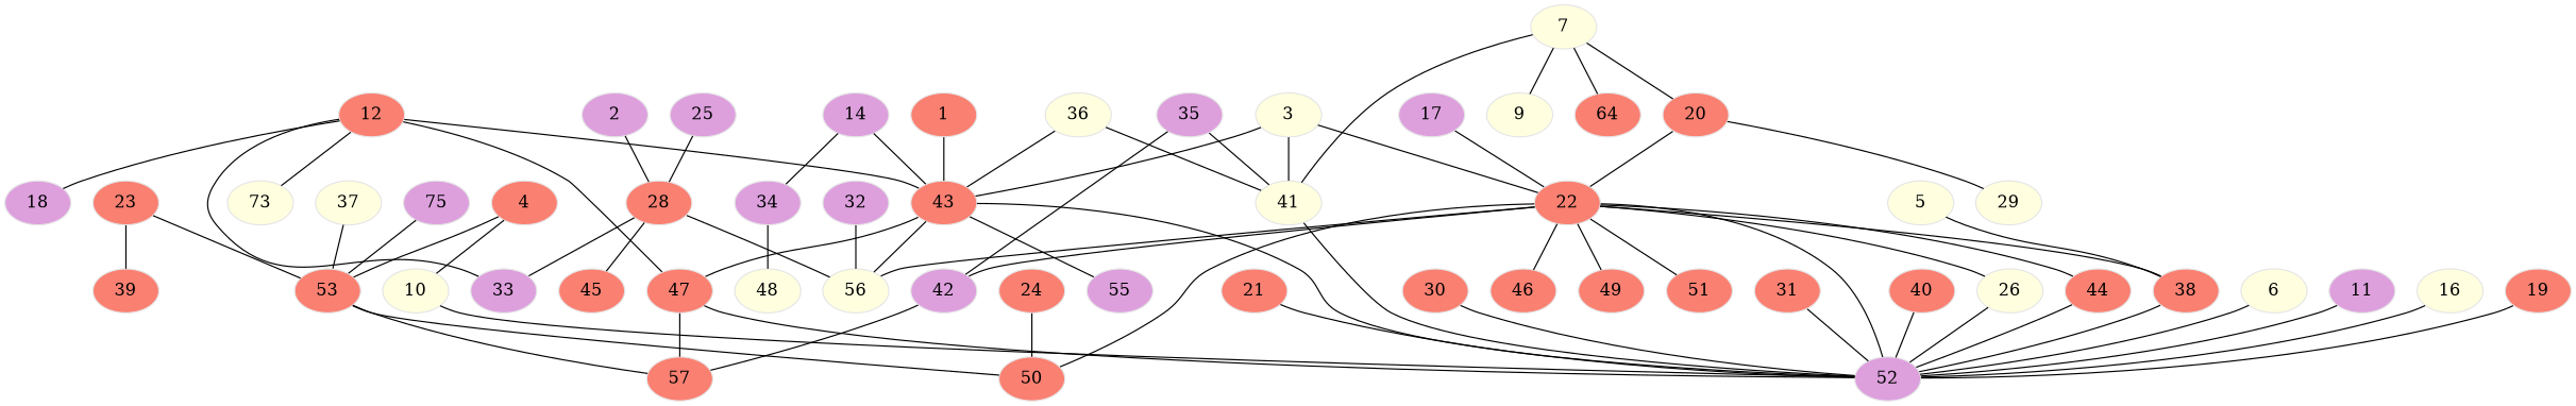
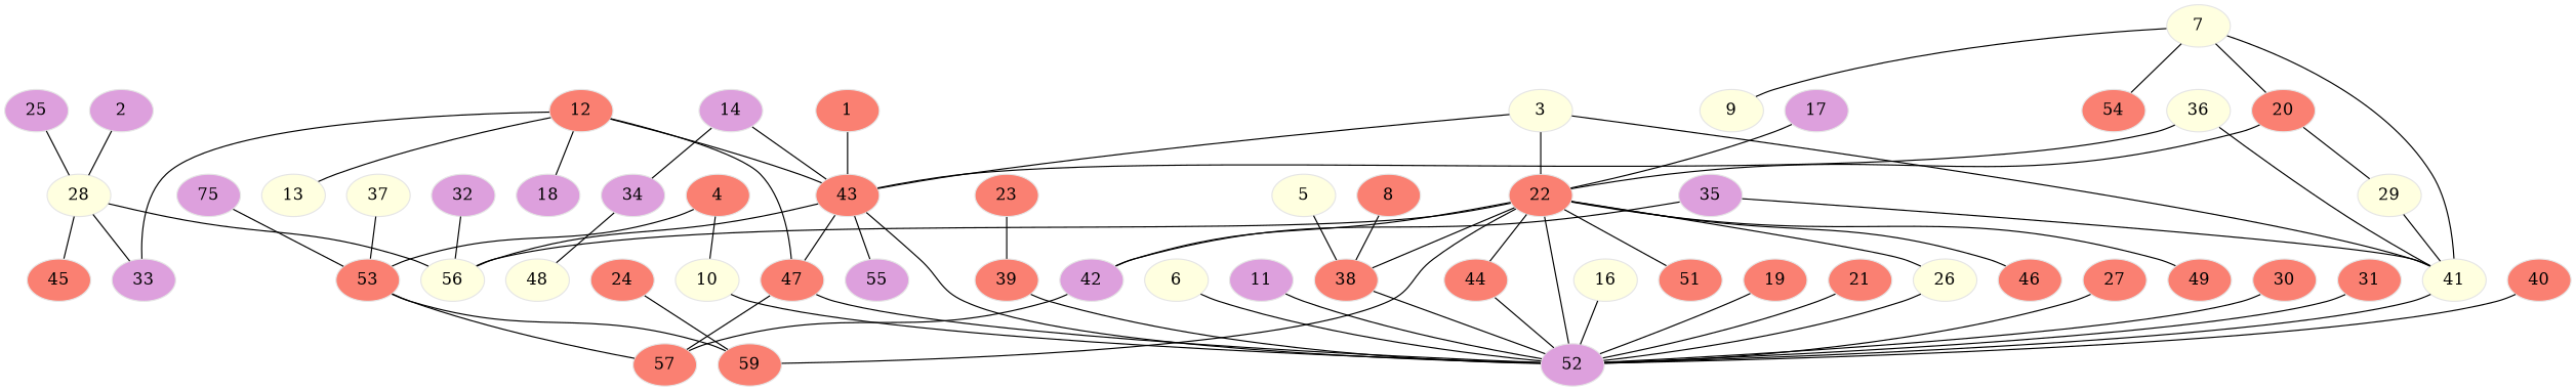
  graph {
    node [color=gray90 fillcolor=salmon style=filled]
    edge [weight=1.0]
    1
    43
    52 [fillcolor=plum]
    47
    56 [fillcolor=lightyellow]
    55 [fillcolor=plum]
    2 [fillcolor=plum]
-   28
+   28 [fillcolor=lightyellow]
    33 [fillcolor=plum]
    45
    3 [fillcolor=lightyellow]
    22
    41 [fillcolor=lightyellow]
    38
-   50
+   50 [label=59]
    26 [fillcolor=lightyellow]
    42 [fillcolor=plum]
    44
    46
    49
    51
    10 [fillcolor=lightyellow]
    4
    53
    57
    5 [fillcolor=lightyellow]
    6 [fillcolor=lightyellow]
    7 [fillcolor=lightyellow]
    9 [fillcolor=lightyellow]
    20
-   54 [label=64]
+   54
    29 [fillcolor=lightyellow]
+   8
    11 [fillcolor=plum]
    12
-   13 [fillcolor=lightyellow label=73]
+   13 [fillcolor=lightyellow]
    18 [fillcolor=plum]
    14 [fillcolor=plum]
    34 [fillcolor=plum]
    48 [fillcolor=lightyellow]
    n41 [fillcolor=plum label=75]
    16 [fillcolor=lightyellow]
    17 [fillcolor=plum]
    19
    21
    23
    39
    24
    25 [fillcolor=plum]
+   27
    30
    31
    32 [fillcolor=plum]
    35 [fillcolor=plum]
    36 [fillcolor=lightyellow]
    37 [fillcolor=lightyellow]
    40
    1 -- 43
    43 -- 52
    43 -- 47
    43 -- 56
    43 -- 55
    47 -- 52
    47 -- 57
    2 -- 28
    28 -- 56
    28 -- 33
    28 -- 45
    3 -- 43
    3 -- 22
    3 -- 41
    22 -- 52
    22 -- 56
    22 -- 38
    22 -- 50
    22 -- 26
    22 -- 42 [weight=2.0]
    22 -- 44
    22 -- 46
    22 -- 49
    22 -- 51
    41 -- 52
    38 -- 52
    26 -- 52
    42 -- 57
    44 -- 52
    10 -- 52
    4 -- 10
    4 -- 53
    53 -- 50
    53 -- 57
    5 -- 38
    6 -- 52
    7 -- 41
    7 -- 9
    7 -- 20
    7 -- 54
    20 -- 22
    20 -- 29
+   29 -- 41 [weight=2.0]
+   8 -- 38
    11 -- 52
    12 -- 43 [weight=2.0]
    12 -- 47
    12 -- 33
    12 -- 13
    12 -- 18
    14 -- 43
    14 -- 34
    34 -- 48
    n41 -- 53
    16 -- 52
    17 -- 22
    19 -- 52
    21 -- 52
-   23 -- 53
    23 -- 39
+   39 -- 52
    24 -- 50
    25 -- 28
+   27 -- 52
    30 -- 52
    31 -- 52
    32 -- 56
    35 -- 41
    35 -- 42
    36 -- 43
    36 -- 41
    37 -- 53
    40 -- 52
  }
